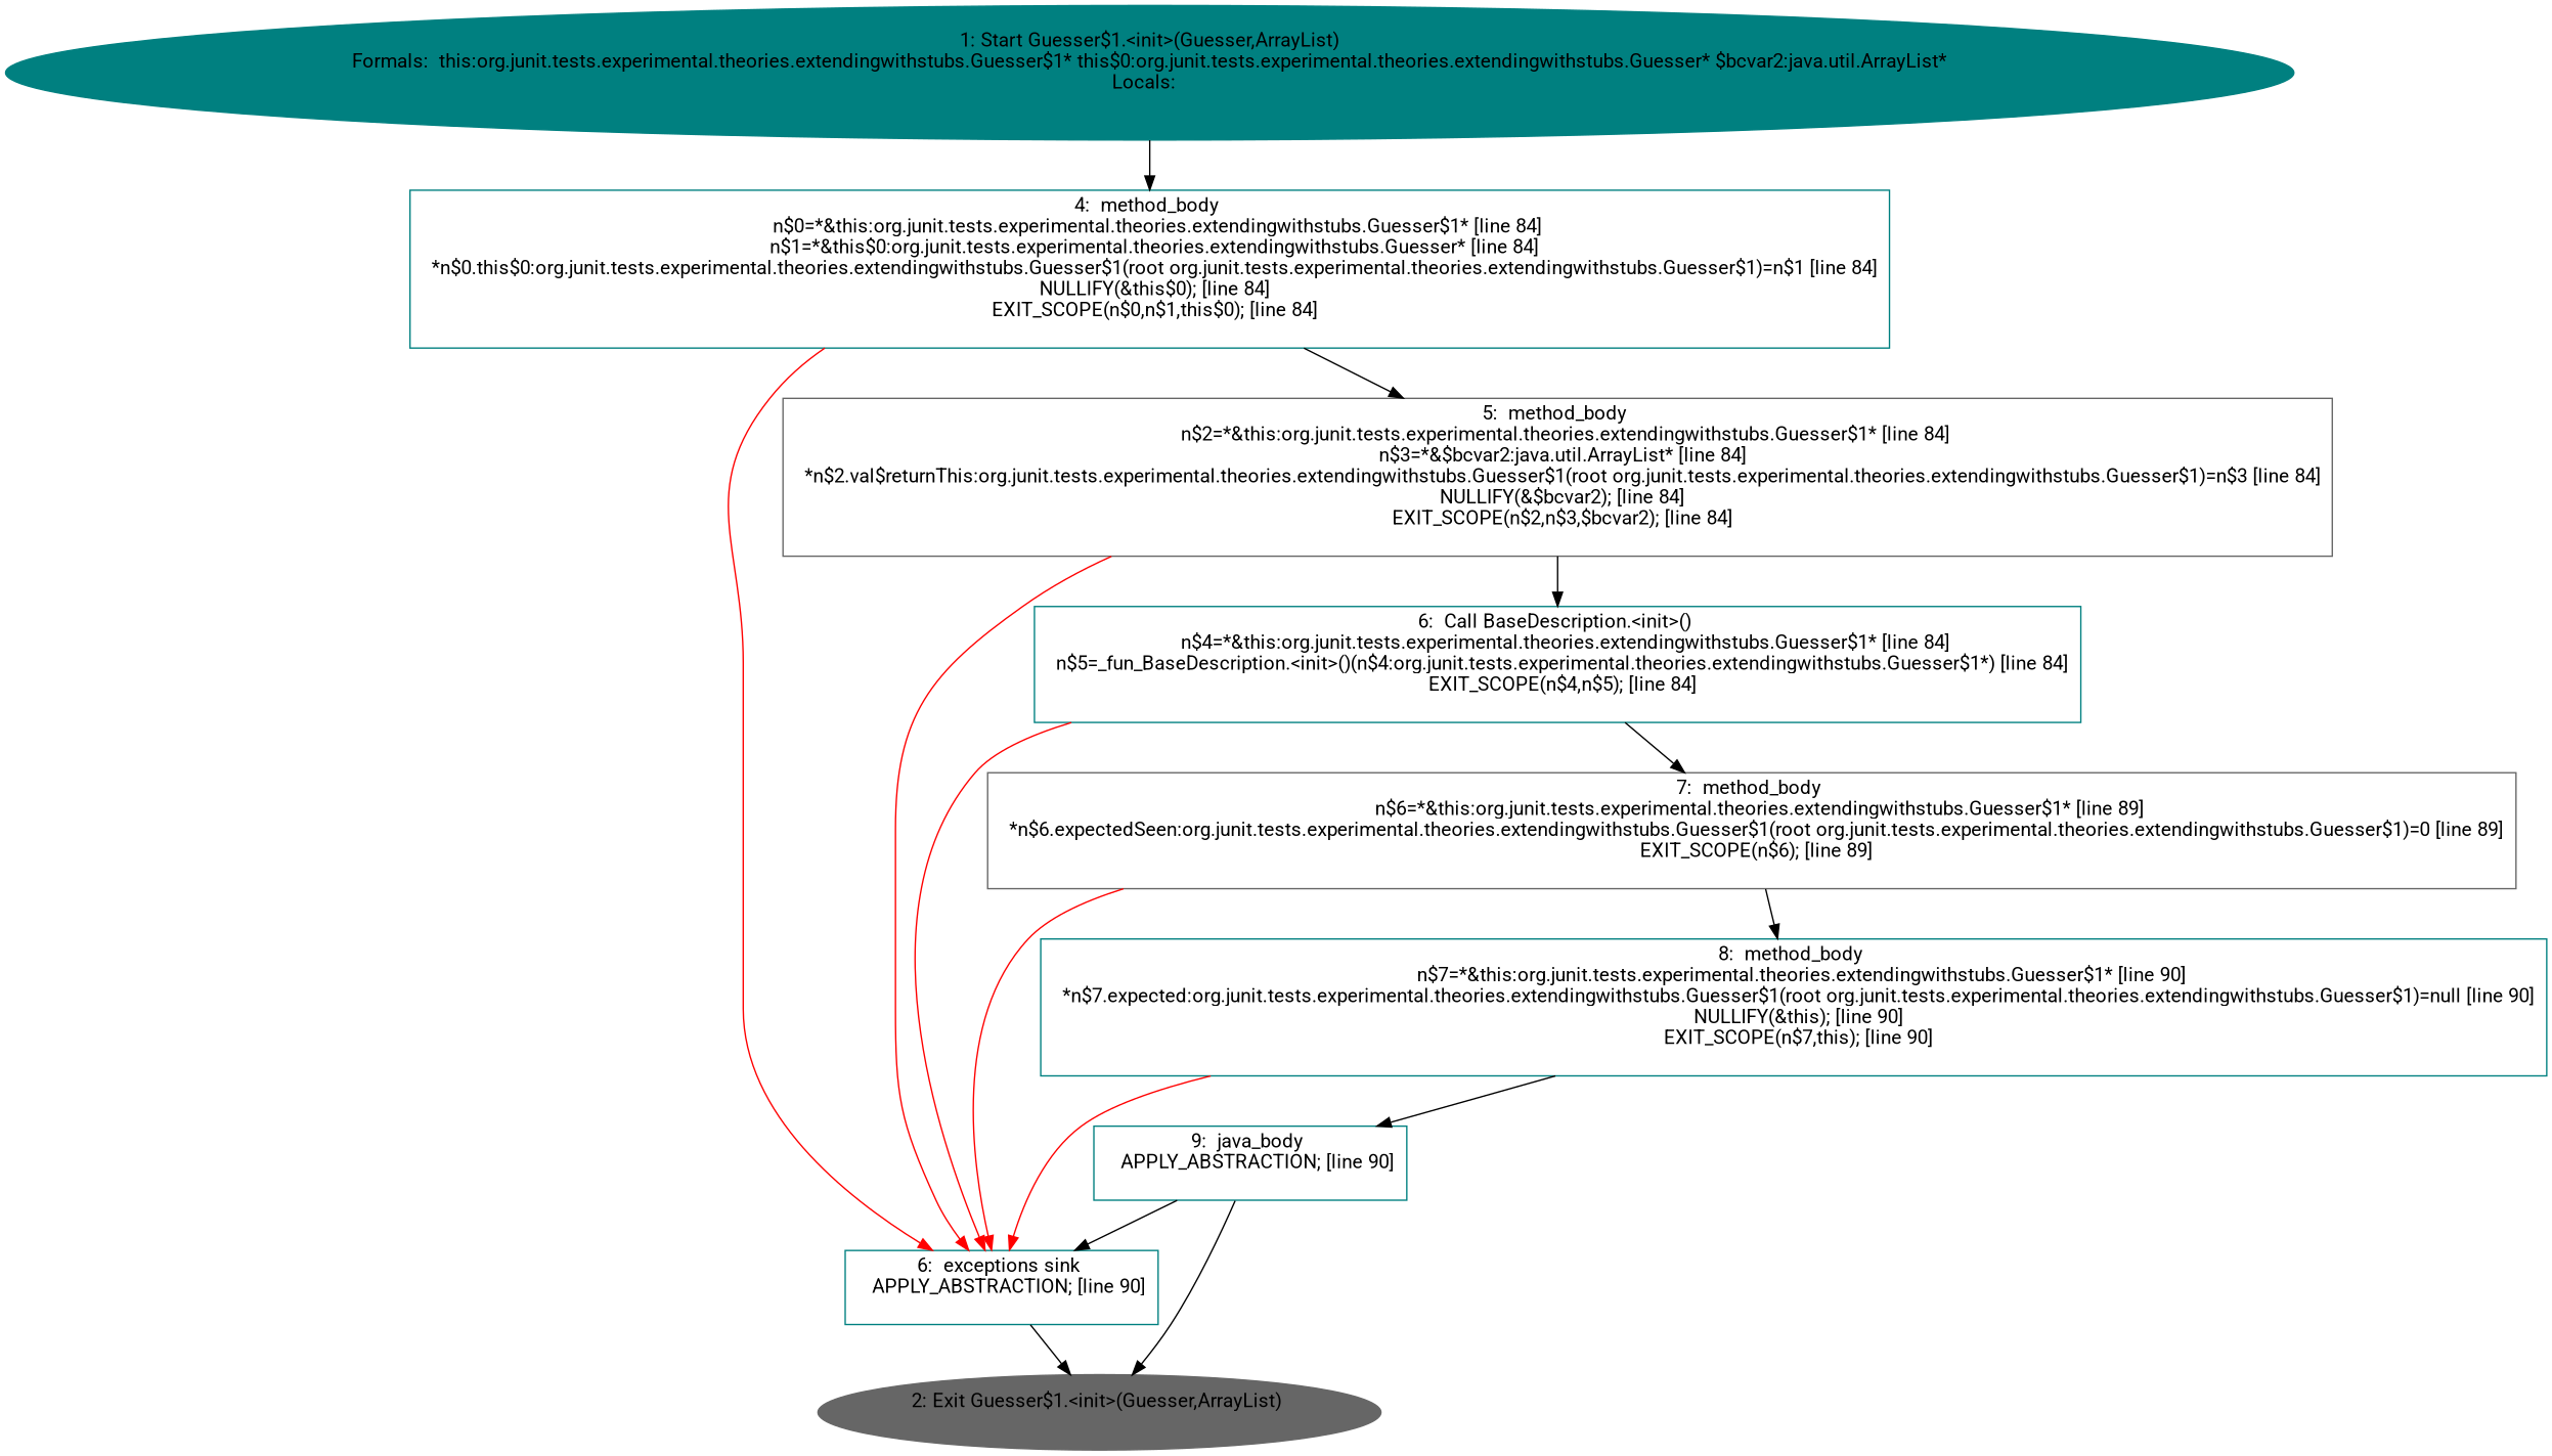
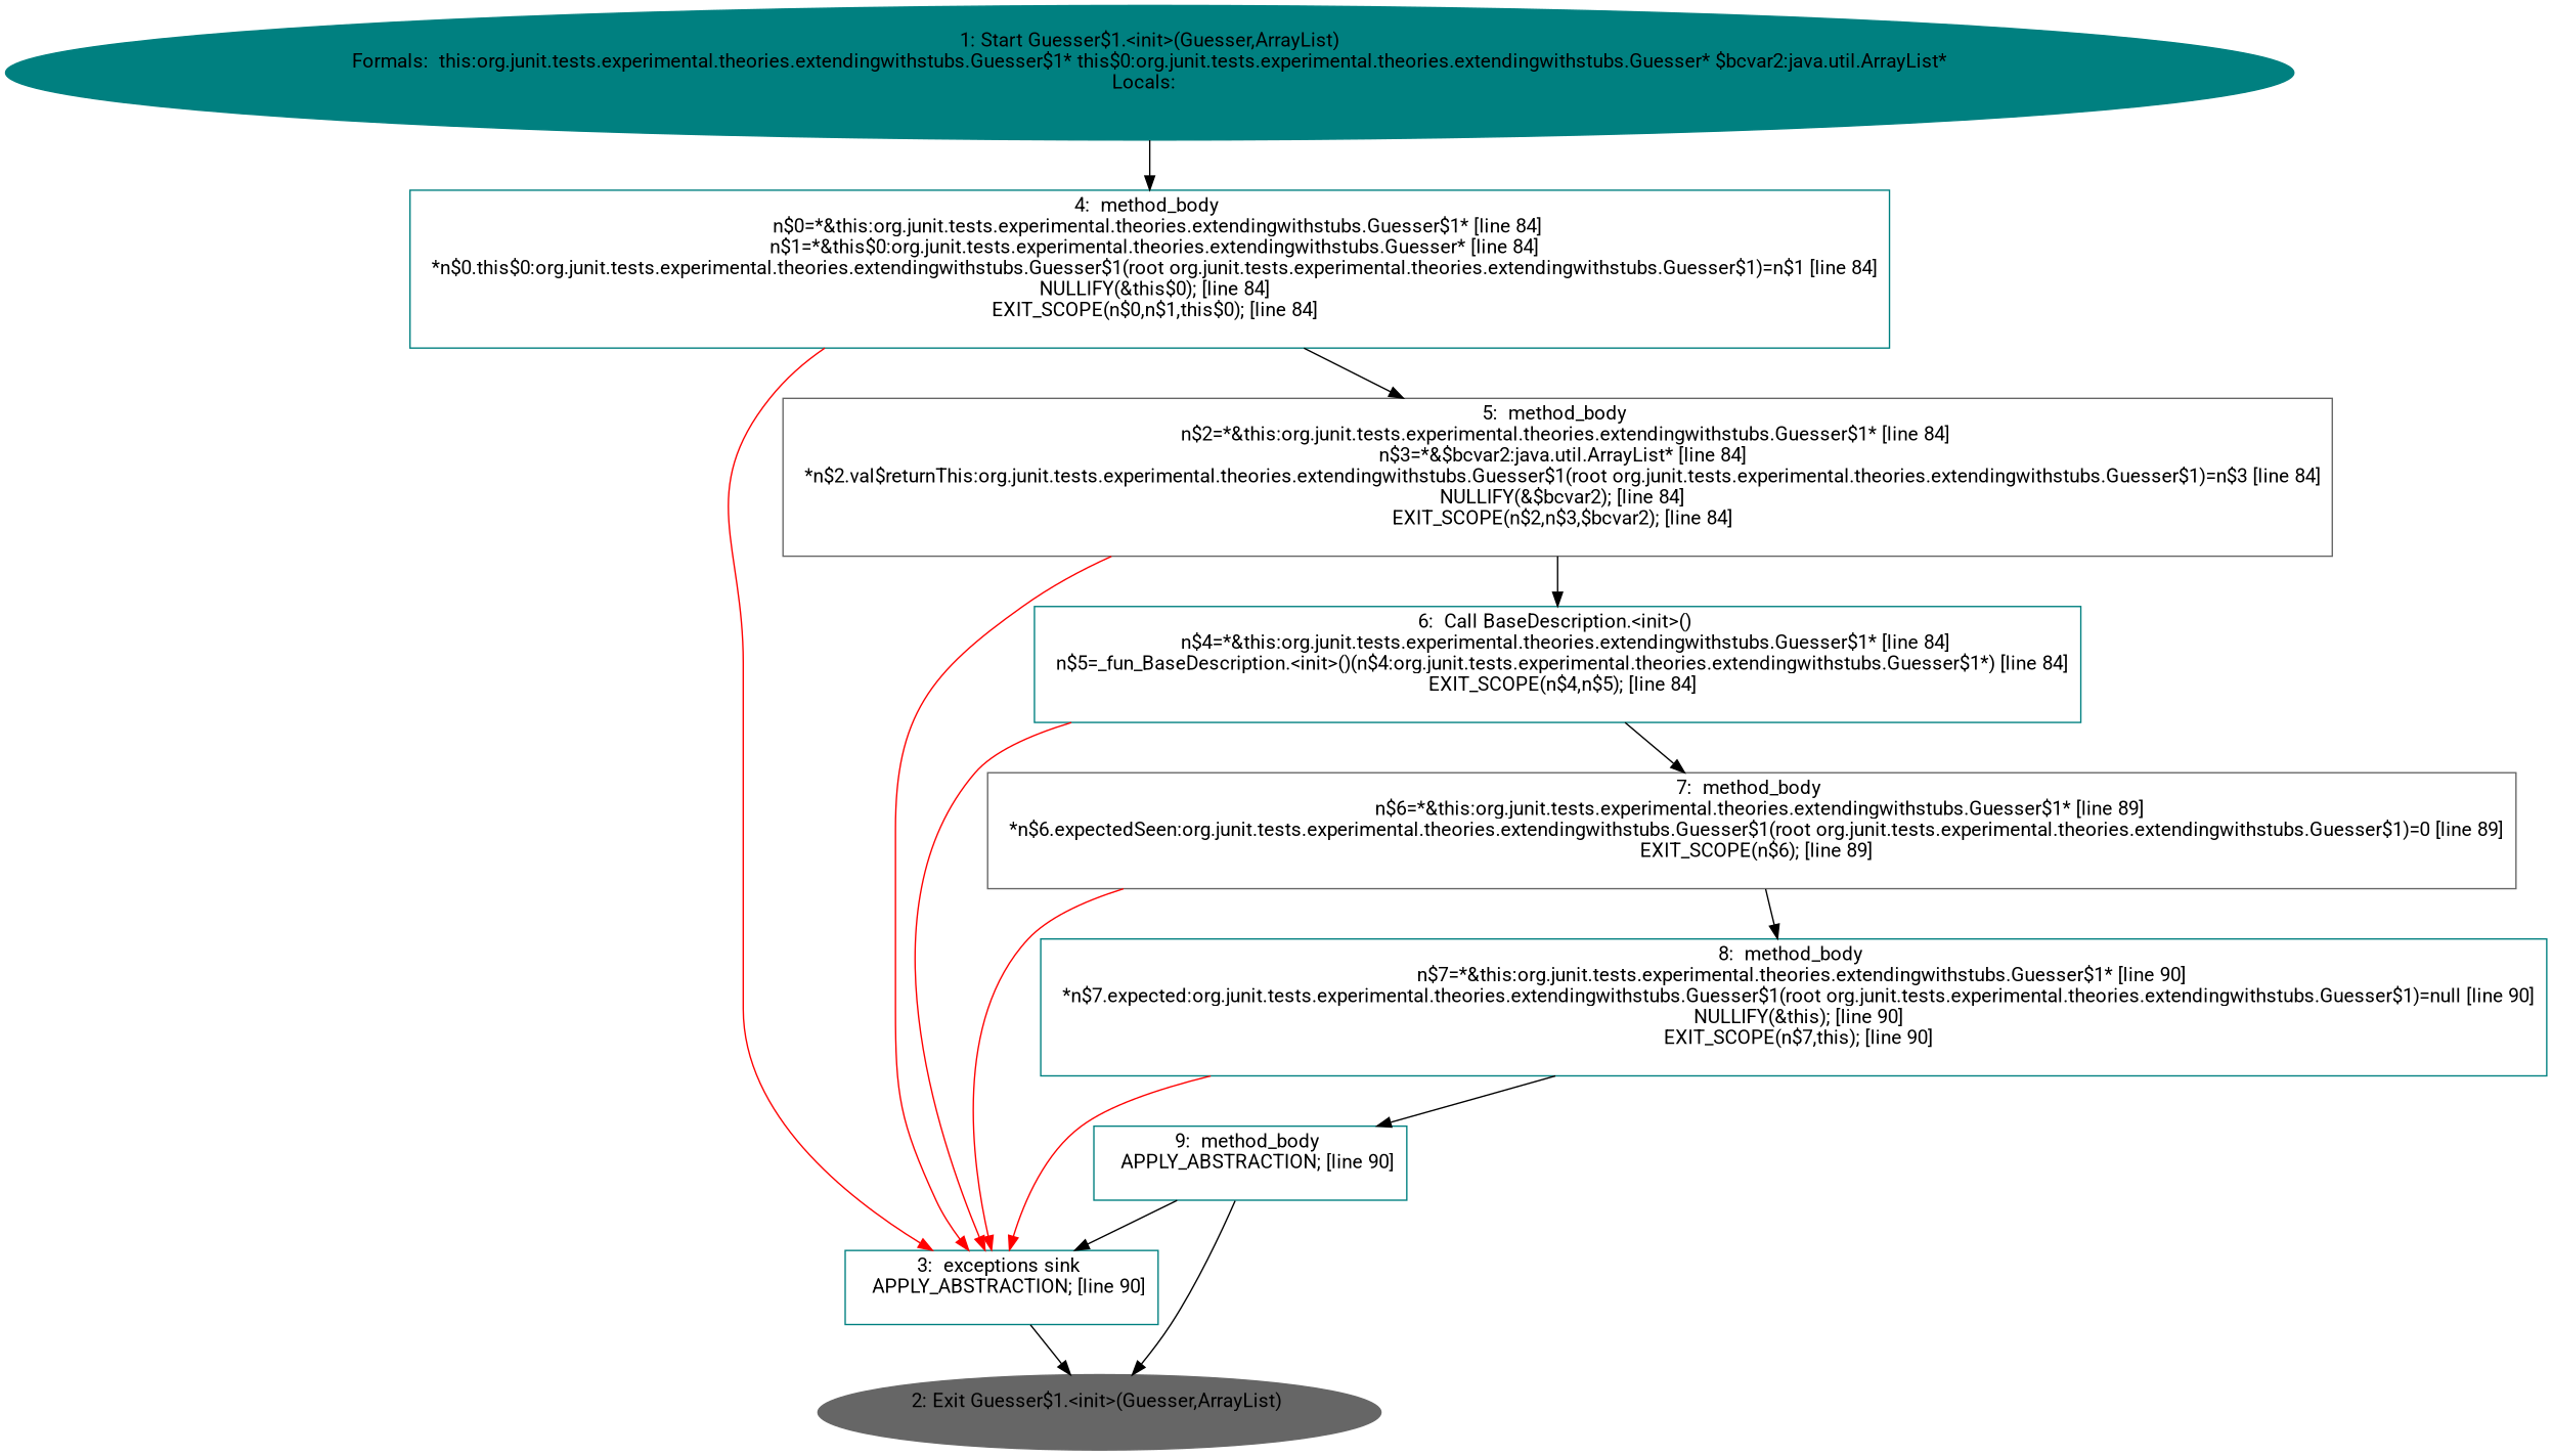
  digraph {
    fontname=Roboto
    node [color=teal fontname=Roboto shape=box]
    edge [fontname=Roboto]
    n1 [label="1: Start Guesser$1.<init>(Guesser,ArrayList)\nFormals:  this:org.junit.tests.experimental.theories.extendingwithstubs.Guesser$1* this$0:org.junit.tests.experimental.theories.extendingwithstubs.Guesser* $bcvar2:java.util.ArrayList*\nLocals:  \n  " style=filled shape=""]
    n2 [label="4:  method_body \n   n$0=*&this:org.junit.tests.experimental.theories.extendingwithstubs.Guesser$1* [line 84]\n  n$1=*&this$0:org.junit.tests.experimental.theories.extendingwithstubs.Guesser* [line 84]\n  *n$0.this$0:org.junit.tests.experimental.theories.extendingwithstubs.Guesser$1(root org.junit.tests.experimental.theories.extendingwithstubs.Guesser$1)=n$1 [line 84]\n  NULLIFY(&this$0); [line 84]\n  EXIT_SCOPE(n$0,n$1,this$0); [line 84]\n "]
-   n3 [label="6:  exceptions sink \n   APPLY_ABSTRACTION; [line 90]\n "]
+   n3 [label="3:  exceptions sink \n   APPLY_ABSTRACTION; [line 90]\n "]
    n4 [color=gray40 label="5:  method_body \n   n$2=*&this:org.junit.tests.experimental.theories.extendingwithstubs.Guesser$1* [line 84]\n  n$3=*&$bcvar2:java.util.ArrayList* [line 84]\n  *n$2.val$returnThis:org.junit.tests.experimental.theories.extendingwithstubs.Guesser$1(root org.junit.tests.experimental.theories.extendingwithstubs.Guesser$1)=n$3 [line 84]\n  NULLIFY(&$bcvar2); [line 84]\n  EXIT_SCOPE(n$2,n$3,$bcvar2); [line 84]\n "]
    n5 [color=gray40 label="2: Exit Guesser$1.<init>(Guesser,ArrayList) \n  " style=filled shape=""]
    n6 [label="6:  Call BaseDescription.<init>() \n   n$4=*&this:org.junit.tests.experimental.theories.extendingwithstubs.Guesser$1* [line 84]\n  n$5=_fun_BaseDescription.<init>()(n$4:org.junit.tests.experimental.theories.extendingwithstubs.Guesser$1*) [line 84]\n  EXIT_SCOPE(n$4,n$5); [line 84]\n "]
    n7 [color=gray40 label="7:  method_body \n   n$6=*&this:org.junit.tests.experimental.theories.extendingwithstubs.Guesser$1* [line 89]\n  *n$6.expectedSeen:org.junit.tests.experimental.theories.extendingwithstubs.Guesser$1(root org.junit.tests.experimental.theories.extendingwithstubs.Guesser$1)=0 [line 89]\n  EXIT_SCOPE(n$6); [line 89]\n "]
    n8 [label="8:  method_body \n   n$7=*&this:org.junit.tests.experimental.theories.extendingwithstubs.Guesser$1* [line 90]\n  *n$7.expected:org.junit.tests.experimental.theories.extendingwithstubs.Guesser$1(root org.junit.tests.experimental.theories.extendingwithstubs.Guesser$1)=null [line 90]\n  NULLIFY(&this); [line 90]\n  EXIT_SCOPE(n$7,this); [line 90]\n "]
-   n9 [label="9:  java_body \n   APPLY_ABSTRACTION; [line 90]\n "]
+   n9 [label="9:  method_body \n   APPLY_ABSTRACTION; [line 90]\n "]
    n1 -> n2
    n2 -> n3 [color=red]
    n2 -> n4
    n3 -> n5
    n4 -> n3 [color=red]
    n4 -> n6
    n6 -> n3 [color=red]
    n6 -> n7
    n7 -> n3 [color=red]
    n7 -> n8
    n8 -> n3 [color=red]
    n8 -> n9
    n9 -> n3 [color=black]
    n9 -> n5
  }
